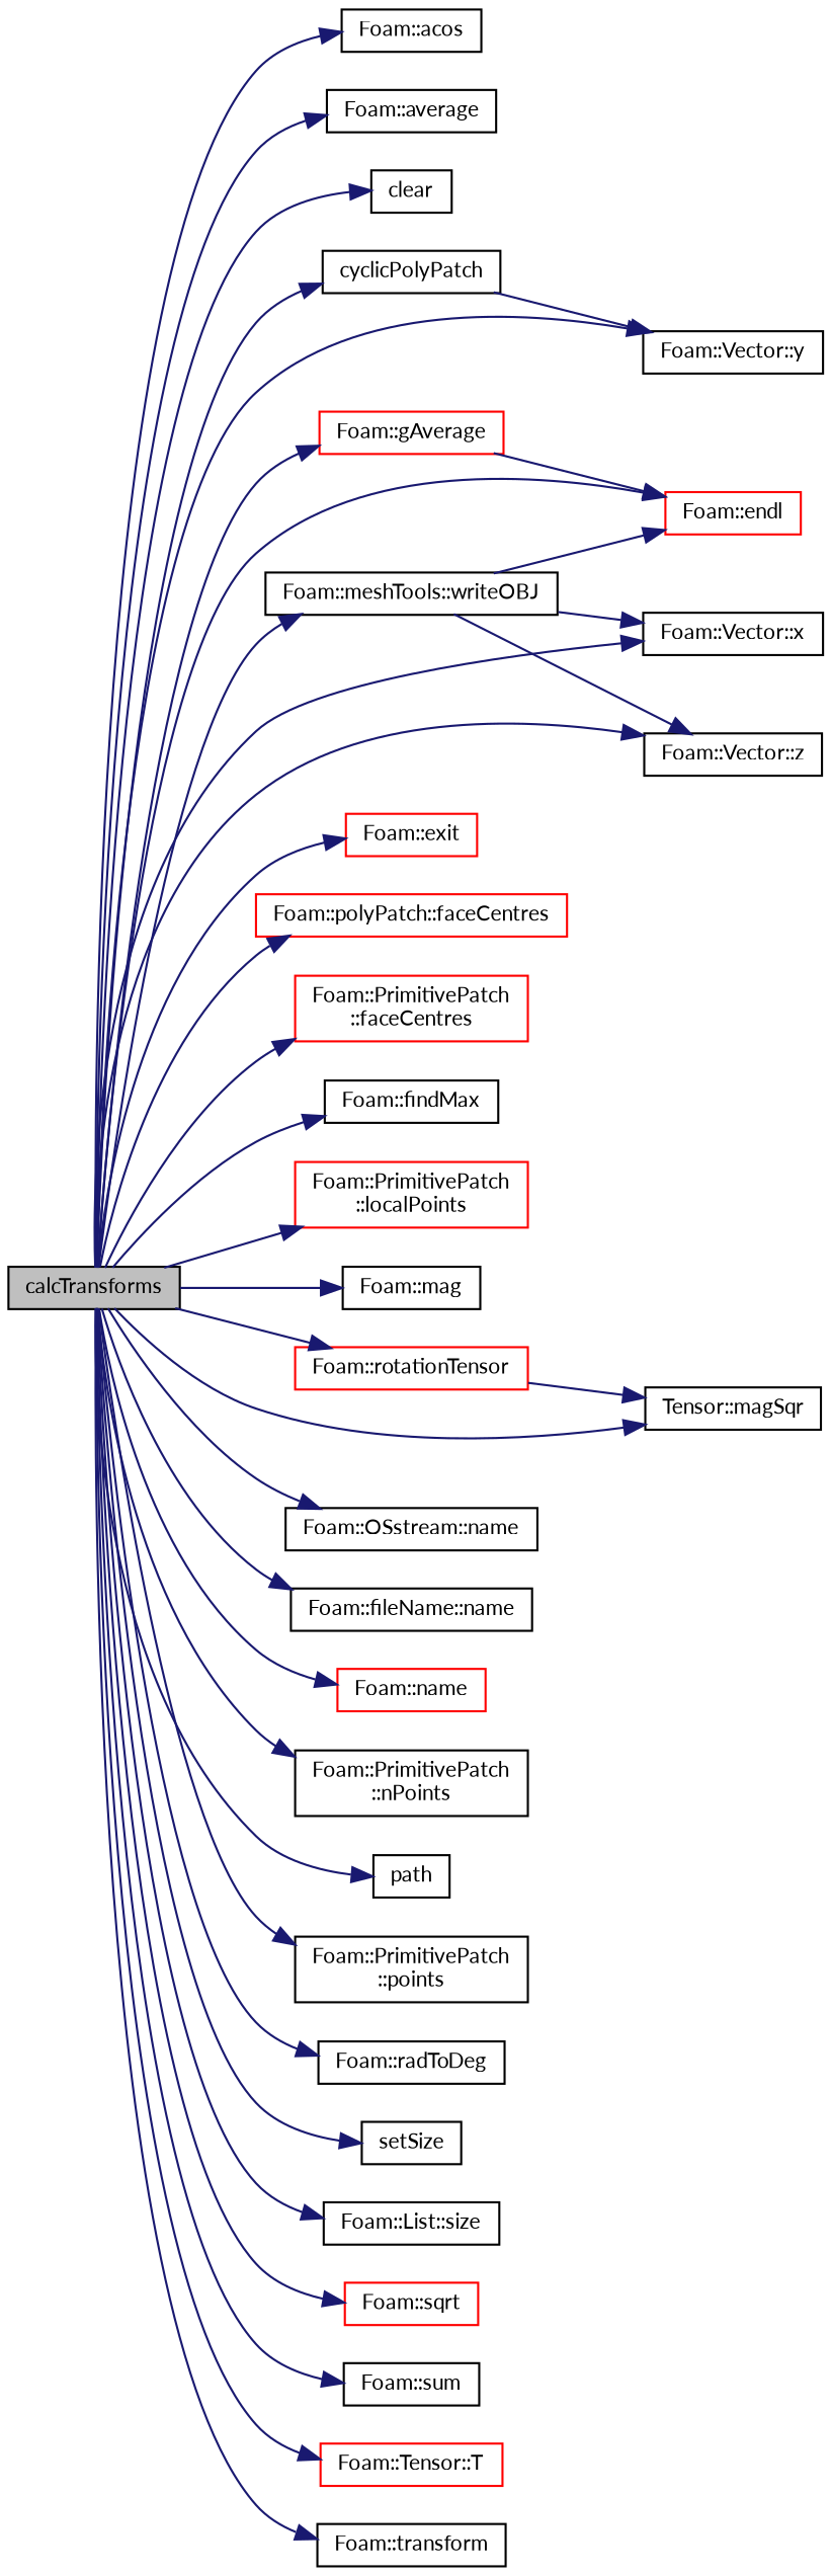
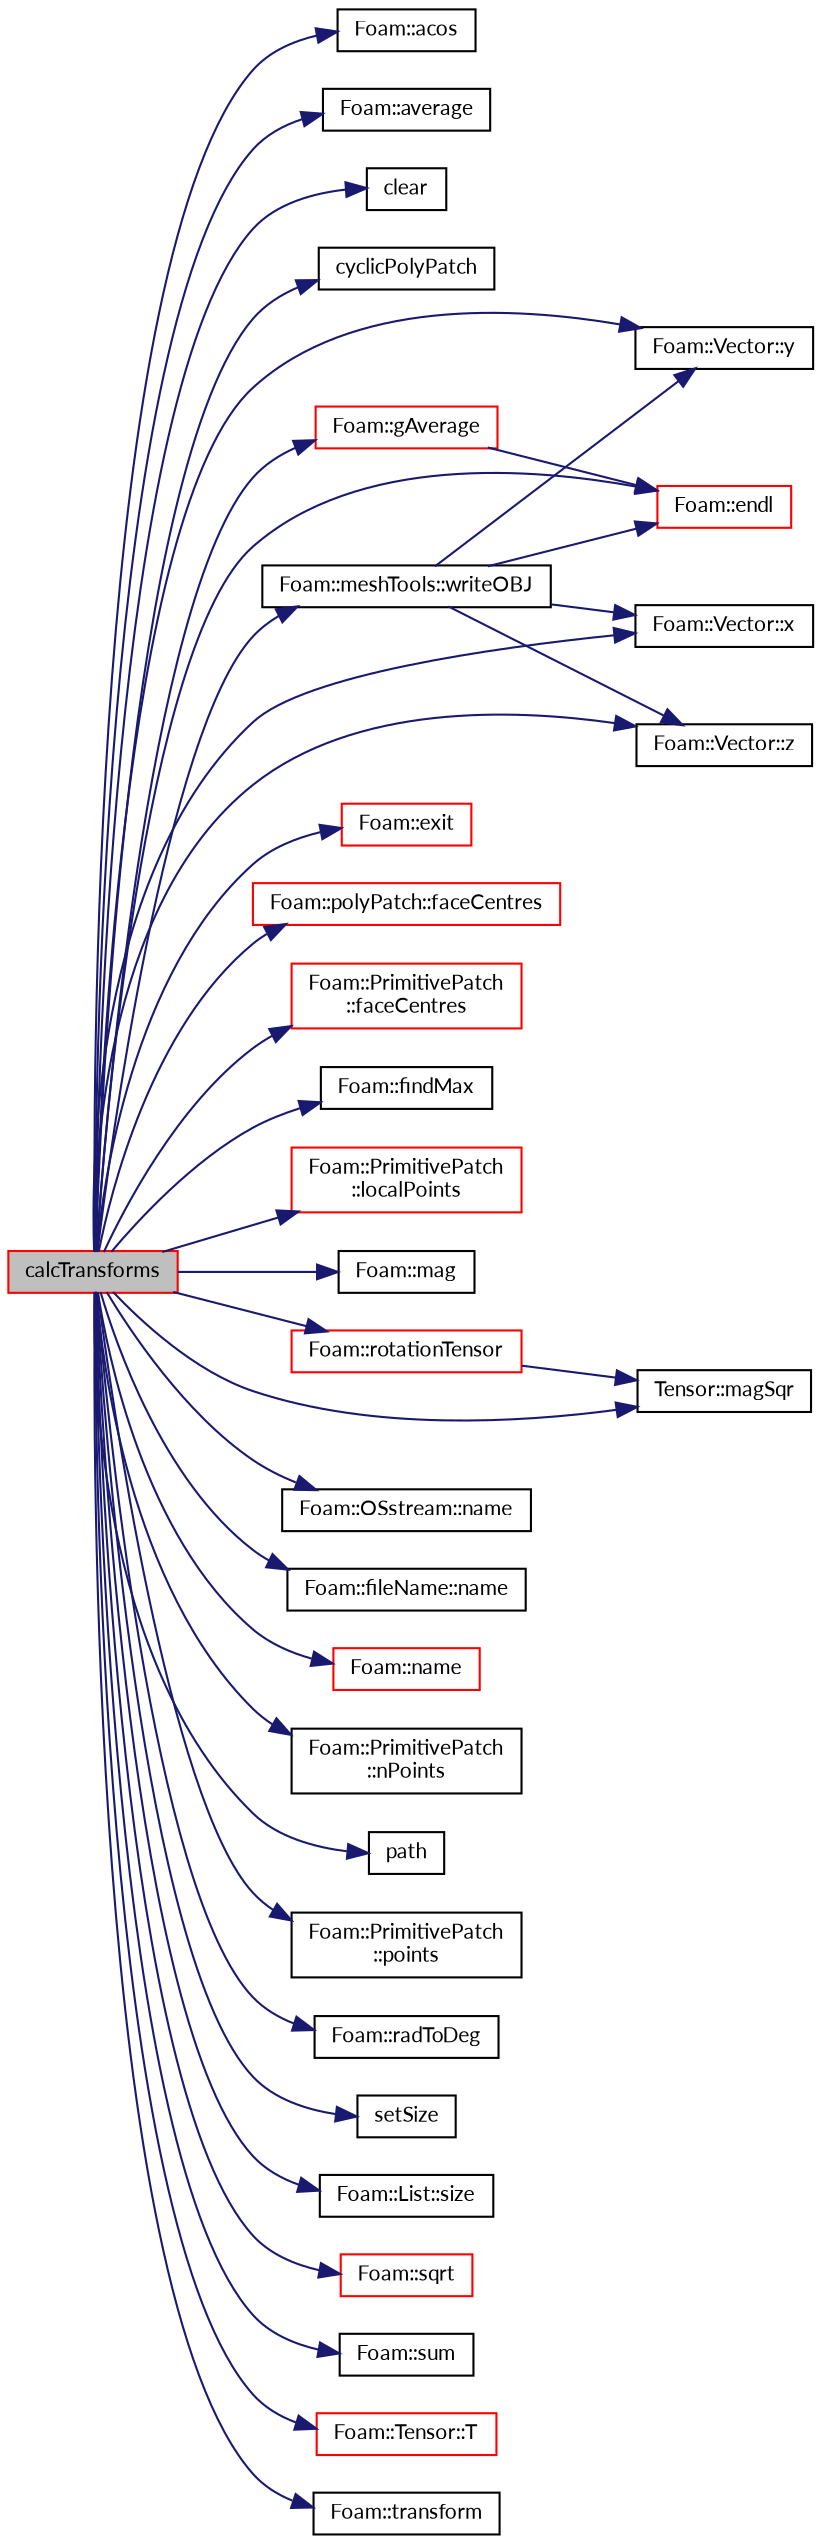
  digraph {
    fontname=Lato
    rankdir=LR
    node [color=black fontname=Lato fontsize=10 shape=record]
    edge [color=midnightblue fontname=Lato fontsize=10 labelfontname=Helvetica labelfontsize=10 style=solid]
-   n1 [fillcolor=grey75 fontcolor=black height=0.2 label=calcTransforms style=filled width=0.4]
+   n1 [color=red fillcolor=grey75 fontcolor=black height=0.2 label=calcTransforms style=filled width=0.4]
    n2 [height=0.2 label="Foam::acos" width=0.4]
    n3 [height=0.2 label="Foam::average" width=0.4]
    n4 [height=0.2 label=clear width=0.4]
    n5 [height=0.2 label=cyclicPolyPatch width=0.4]
    n6 [color=red height=0.2 label="Foam::endl" width=0.4]
    n7 [color=red height=0.2 label="Foam::exit" width=0.4]
    n8 [color=red height=0.2 label="Foam::polyPatch::faceCentres" width=0.4]
    n9 [color=red height=0.2 label="Foam::PrimitivePatch\l::faceCentres" width=0.4]
    n10 [height=0.2 label="Foam::findMax" width=0.4]
    n11 [color=red height=0.2 label="Foam::gAverage" width=0.4]
    n12 [color=red height=0.2 label="Foam::PrimitivePatch\l::localPoints" width=0.4]
    n13 [height=0.2 label="Foam::mag" width=0.4]
    n14 [height=0.2 label="Tensor::magSqr" width=0.4]
    n15 [height=0.2 label="Foam::OSstream::name" width=0.4]
    n16 [height=0.2 label="Foam::fileName::name" width=0.4]
    n17 [color=red height=0.2 label="Foam::name" width=0.4]
    n18 [height=0.2 label="Foam::PrimitivePatch\l::nPoints" width=0.4]
    n19 [height=0.2 label=path width=0.4]
    n20 [height=0.2 label="Foam::PrimitivePatch\l::points" width=0.4]
    n21 [height=0.2 label="Foam::radToDeg" width=0.4]
    n22 [color=red height=0.2 label="Foam::rotationTensor" width=0.4]
    n23 [height=0.2 label=setSize width=0.4]
    n24 [height=0.2 label="Foam::List::size" width=0.4]
    n25 [color=red height=0.2 label="Foam::sqrt" width=0.4]
    n26 [height=0.2 label="Foam::sum" width=0.4]
    n27 [color=red height=0.2 label="Foam::Tensor::T" width=0.4]
    n28 [height=0.2 label="Foam::transform" width=0.4]
    n29 [height=0.2 label="Foam::meshTools::writeOBJ" width=0.4]
    n30 [height=0.2 label="Foam::Vector::x" width=0.4]
    n31 [height=0.2 label="Foam::Vector::y" width=0.4]
    n32 [height=0.2 label="Foam::Vector::z" width=0.4]
    n1 -> n2
    n1 -> n3
    n1 -> n4
    n1 -> n5
    n1 -> n6
    n1 -> n7
    n1 -> n8
    n1 -> n9
    n1 -> n10
    n1 -> n11
    n1 -> n12
    n1 -> n13
    n1 -> n14
    n1 -> n15
    n1 -> n16
    n1 -> n17
    n1 -> n18
    n1 -> n19
    n1 -> n20
    n1 -> n21
    n1 -> n22
    n1 -> n23
    n1 -> n24
    n1 -> n25
    n1 -> n26
    n1 -> n27
    n1 -> n28
    n1 -> n29
    n1 -> n30
    n1 -> n31
    n1 -> n32
    n11 -> n6
    n22 -> n14
    n29 -> n6
    n29 -> n30
-   n5 -> n31
+   n29 -> n31
    n29 -> n32
  }
